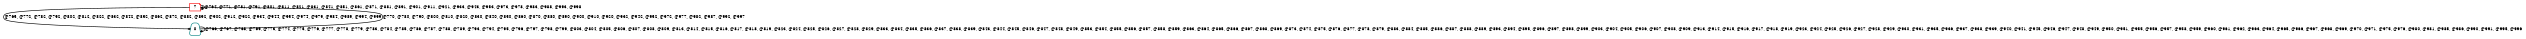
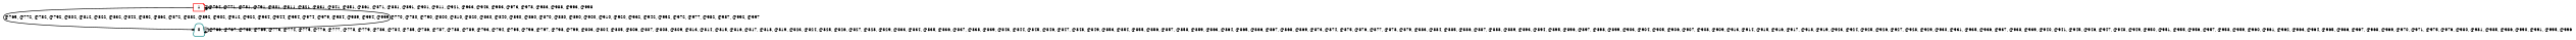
  digraph {
    node [fontsize=20 penwidth=3 style=rounded]
    edge [arrowsize=1 color=black fontsize=20 penwidth=3 style=bold arrowhead=normal]
-   1 [shape=note color=red label=7]
+   1 [shape=note color=red]
    0 [shape=trapezium color=teal]
    1 -> 1 [label="@764, @771, @781, @791, @801, @811, @821, @831, @841, @851, @861, @871, @881, @891, @901, @911, @921, @933, @943, @953, @973, @978, @983, @988, @993, @998"]
    1 -> 0 [label="@765, @772, @782, @792, @802, @812, @822, @832, @842, @852, @862, @872, @882, @892, @902, @912, @922, @934, @944, @954, @974, @979, @984, @989, @994, @999" arrowhead=diamond]
    0 -> 1 [label="@770, @780, @790, @800, @810, @820, @830, @840, @850, @860, @870, @880, @890, @900, @910, @920, @932, @942, @952, @972, @977, @982, @987, @992, @997"]
    0 -> 0 [label="@766, @767, @768, @769, @773, @774, @775, @776, @777, @778, @779, @783, @784, @785, @786, @787, @788, @789, @793, @794, @795, @796, @797, @798, @799, @803, @804, @805, @806, @807, @808, @809, @813, @814, @815, @816, @817, @818, @819, @823, @824, @825, @826, @827, @828, @829, @833, @834, @835, @836, @837, @838, @839, @843, @844, @845, @846, @847, @848, @849, @853, @854, @855, @856, @857, @858, @859, @863, @864, @865, @866, @867, @868, @869, @873, @874, @875, @876, @877, @878, @879, @883, @884, @885, @886, @887, @888, @889, @893, @894, @895, @896, @897, @898, @899, @903, @904, @905, @906, @907, @908, @909, @913, @914, @915, @916, @917, @918, @919, @923, @924, @925, @926, @927, @928, @929, @930, @931, @935, @936, @937, @938, @939, @940, @941, @945, @946, @947, @948, @949, @950, @951, @955, @956, @957, @958, @959, @960, @961, @962, @963, @964, @965, @966, @967, @968, @969, @970, @971, @975, @976, @980, @981, @985, @986, @990, @991, @995, @996" arrowhead=diamond]
  }
